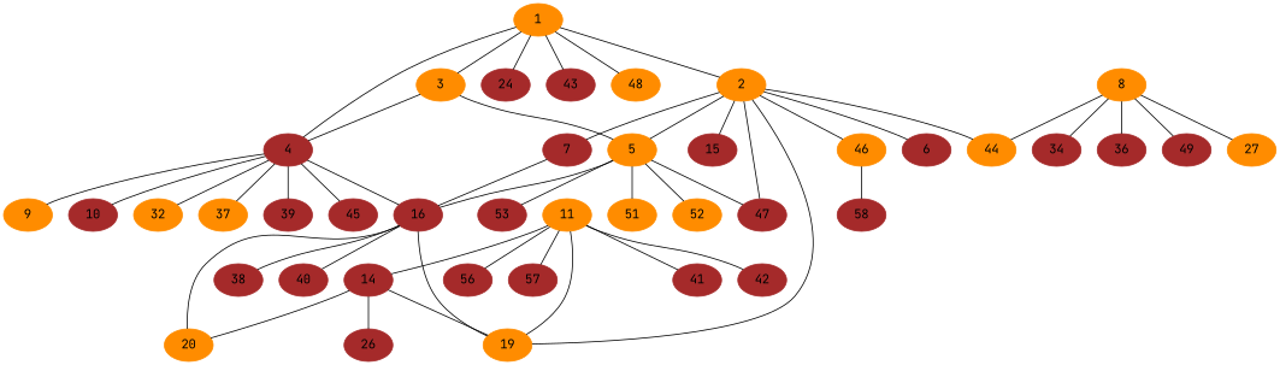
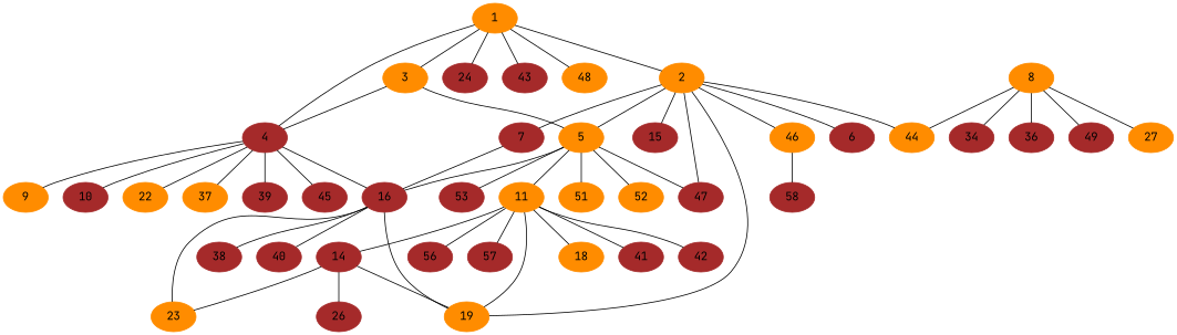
  graph {
    fontname="JetBrains Mono"
    node [color=brown fontname="JetBrains Mono" style=filled]
    edge [fontname="JetBrains Mono"]
    1 [color=darkorange super="+25"]
    2 [color=darkorange super="+28"]
    3 [color=darkorange super="+54"]
    4 [super="+23"]
    24 [super="+55"]
    43
    48 [color=darkorange]
    5 [color=darkorange super="+35"]
    6
    7 [super="+13"]
    15 [super="+29"]
    19 [color=darkorange super="+32"]
    44 [color=darkorange]
    46 [color=darkorange]
    47
    9 [color=darkorange]
    10
    16 [super="+17"]
-   22 [color=darkorange super="+31" label=32]
+   22 [color=darkorange super="+31"]
    37 [color=darkorange]
    39
    45
    8 [color=darkorange super="+12"]
    27 [color=darkorange super="+59"]
    34
    36
    49
    11 [color=darkorange super="+30"]
    51 [color=darkorange]
    52 [color=darkorange]
    53
    58
-   20 [color=darkorange super="+21"]
+   20 [color=darkorange super="+21" label=23]
    38 [super="+50"]
    40
    14 [super="+60"]
+   18 [color=darkorange]
    41
    42
    56
    57
    26 [super="+33"]
    1 -- 2
    1 -- 3
    1 -- 4
    1 -- 24
    1 -- 43
    1 -- 48
    2 -- 5
    2 -- 6
    2 -- 7 [weight=2]
    2 -- 15
    2 -- 19
    2 -- 44
    2 -- 46
    2 -- 47
    3 -- 4
    3 -- 5
    4 -- 9
    4 -- 10
    4 -- 16
    4 -- 22
    4 -- 37
    4 -- 39
    4 -- 45
    5 -- 47
    5 -- 16
+   5 -- 11
    5 -- 51
    5 -- 52
    5 -- 53
    7 -- 16
    46 -- 58
    16 -- 19
    16 -- 20 [weight=2]
    16 -- 38
    16 -- 40
    8 -- 44
    8 -- 27
    8 -- 34
    8 -- 36
    8 -- 49
    11 -- 19
    11 -- 14
+   11 -- 18
    11 -- 41
    11 -- 42
    11 -- 56
    11 -- 57
    14 -- 19
    14 -- 20
    14 -- 26
  }
